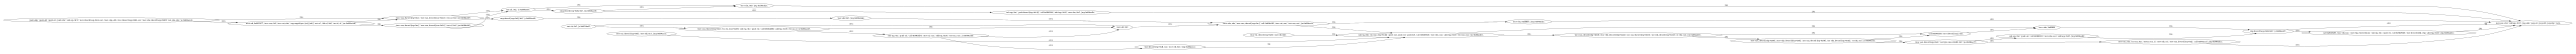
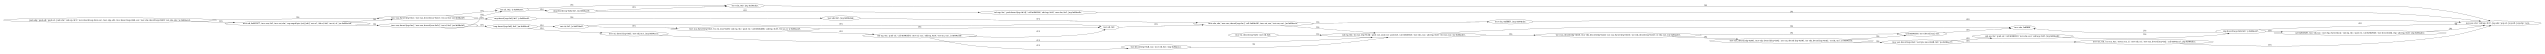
  digraph {
    fontname="Noto Serif"
    rankdir=LR
    node [fontname="Noto Serif"]
    edge [fontname="Noto Serif"]
    n1 [label="'push ebp', 'push edi', 'push esi', 'push ebx', 'sub esp, 0x7c', 'mov dword [esp+0xc], eax', 'mov ebp, edx', 'mov dword [esp+0x8], ecx', 'mov ebx, dword [esp+0x90]', 'test ebx, ebx', 'je 0x804acab', "]
    n2 [label="'mov eax, dword [esp+0xc]', 'mov eax, dword [eax+0x2c]', 'test al, 0x4', 'jne 0x804abf9', "]
    n3 [label="'mov edi, 0x8052977', 'mov ecx, 0x3', 'mov esi, ebx', 'rep cmpsb byte [esi], [edi]', 'seta al', 'sbb al, 0x0', 'test al, al', 'jne 0x804acab', "]
    n4 [label="'test ah, 0x2', 'je 0x808ac05',"]
    n5 [label="'cmp dword [esp+0x8], 0x0', 'js 0x804ac48', "]
    n6 [label="'mov eax, dword [esp+0xc]', 'mov eax, dword [eax+0x2c]', 'test al, 0x4', 'jne 0x804abf9', "]
    n7 [label="'mov ebx, 0x0', 'jmp 0x504ad2c',"]
    n8 [label="'cmp dword [esp+0x8], 0x0', 'jns 0x804ac0f', "]
    n9 [label="'mov edi, 0x0', 'jmp 0x804abda', "]
+   n10 [label="'cmp dword [esp+0x8], 0x0', 'jns 0x804ac4f', "]
    n11 [label="'mov eax, ebx', 'add esp, 0x7c', 'pop ebx', 'pop esi', 'pop edi', 'pop ebp', 'retn', "]
    n12 [label="'sub esp, 0xc', 'push dword [esp+0x14]', 'call 0x80493b0', 'add esp, 0x10', 'mov ebx, 0x0', 'jmp 0x804ad2c', "]
    n13 [label="'mov edx, ebx', 'mov eax, dword [esp+0xc]', 'call 0x804a818', 'mov esi, eax', 'test eax, eax', 'jns 0x804acca', "]
    n14 [label="'mov esi, dword [esp+0x8]', 'mov edi, 0x0', "]
    n15 [label="'sub esp, 0x4', 'lea eax, [esp+0x14]', 'push eax', 'push esi', 'push 0x3', 'call 0x8049120', 'mov ebx, eax', 'add esp, 0x10', 'test eax, eax', 'jne 0x804ad1c', "]
    n16 [label="'mov esi, dword [esp+0x8]', 'mov edi, 0x1', 'jmp 0x804acca', "]
    n17 [label="'test ah, 0x2', 'je 0x807abd5',"]
    n18 [label="'mov ebx, 0xffffffff', 'jmp 0x804ad2c', "]
    n19 [label="'mov ebx, 2xffffffff',"]
    n20 [label="'mov eax, dword [ebp+0x40]', 'mov edx, dword [ebp+0x44]', 'xor eax, dword [esp+0x10]', 'xor edx, dword [esp+0x14]', 'or edx, eax', 'jne 0x804ad11', "]
    n21 [label="'mov edi, 0x1', "]
    n22 [label="'mov eax, dword [esp+0xc]', 'lea esi, [eax+0x38]', 'sub esp, 0xc', 'push esi', 'call 0x804dd0b', 'add esp, 0x10', 'test al, al', 'je 0x804ac28', "]
    n23 [label="'cmp dword [esp+0x8], 0x0', 'js 0x804ac8f', "]
    n24 [label="'call 0x8049280', 'mov dword [eax], 0x2', "]
    n25 [label="'mov eax, dword [ebp+0x98]', 'mov edx, dword [ebp+0x9c]', 'xor eax, dword [esp+0x68]', 'xor edx, dword [esp+0x6c]', 'or edx, eax', 'je 0x804ac5a', "]
    n26 [label="'sub esp, 0xc', 'push esi', 'call 0x804dd54', 'mov esi, eax', 'add esp, 0x10', 'test eax, eax', 'js 0x804abd5', "]
    n27 [label="'call 0x8049280', 'mov edi, eax', 'mov ebp, dword [eax]', 'sub esp, 0xc', 'push esi', 'call 0x80493b0', 'mov dword [edi], ebp', 'add esp, 0x10', 'jmp 0x804ad2c', "]
    n28 [label="'mov eax, dword [esp+0xc]', 'test byte [eax+0x2d], 0x2', 'jne 0x804ac77', "]
    n29 [label="'mov ecx, edi', 'xor ecx, 0x1', 'movzx ecx, cl', 'mov edx, esi', 'mov eax, dword [esp+0xc]', 'call 0x804aaaf', 'jmp 0x804ad2c', "]
    n30 [label="'sub esp, 0xc', 'push esi', 'call 0x8049310', 'mov ebx, eax', 'add esp, 0x10', 'jmp 0x804ad21', "]
    n31 [label="'mov dword [esp+0x8], eax', 'mov edi, 0x1', 'jmp 0x804acca', "]
    n1 -> n2 [label=CFG]
    n1 -> n3 [label=CFG]
    n2 -> n4 [label=CFG]
    n2 -> n5 [label=CFG]
    n3 -> n2 [label=CFG]
    n3 -> n6 [label=CFG]
    n4 -> n7 [label=CFG]
    n4 -> n8 [label=CFG]
    n5 -> n9 [label=CFG]
    n6 -> n4 [label=CFG]
+   n6 -> n10 [label=CFG]
    n7 -> n11 [label=CFG]
    n8 -> n7 [label=CFG]
    n8 -> n12 [label=CFG]
    n9 -> n13 [label=CFG]
+   n10 -> n16 [label=CFG]
+   n10 -> n17 [label=CFG]
    n12 -> n11 [label=CFG]
    n13 -> n15 [label=CFG]
    n13 -> n18 [label=CFG]
    n14 -> n15 [label=CFG]
    n15 -> n19 [label=CFG]
    n15 -> n20 [label=CFG]
    n16 -> n15 [label=CFG]
    n17 -> n21 [label=CFG]
    n17 -> n22 [label=CFG]
    n18 -> n11 [label=CFG]
-   n19 -> n23 [label=CFG]
+   n23 -> n19 [label=CFG]
    n20 -> n24 [label=CFG]
    n20 -> n25 [label=CFG]
    n21 -> n13 [label=CFG]
    n22 -> n21 [label=CFG]
    n22 -> n26 [label=CFG]
    n23 -> n11 [label=CFG]
    n23 -> n27 [label=CFG]
    n24 -> n19 [label=CFG]
    n25 -> n24 [label=CFG]
    n25 -> n28 [label=CFG]
    n26 -> n21 [label=CFG]
    n26 -> n31 [label=CFG]
    n27 -> n11 [label=CFG]
    n28 -> n29 [label=CFG]
    n28 -> n30 [label=CFG]
    n29 -> n11 [label=CFG]
    n30 -> n23 [label=CFG]
    n31 -> n15 [label=CFG]
  }
